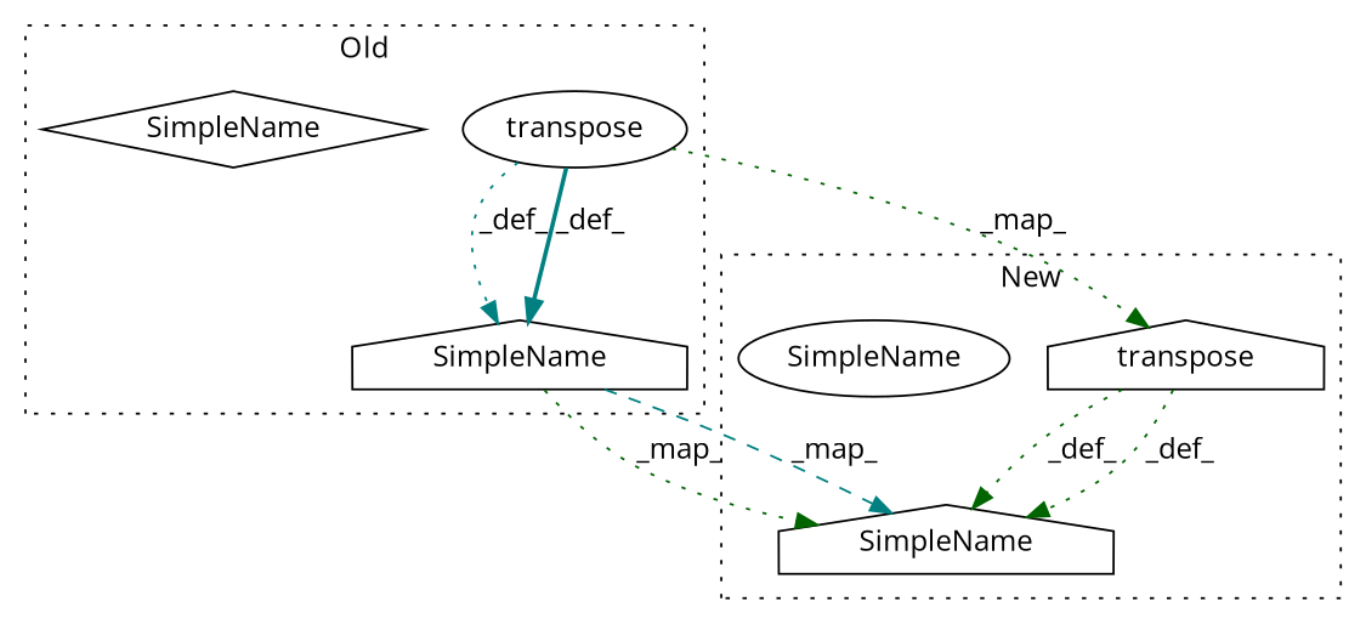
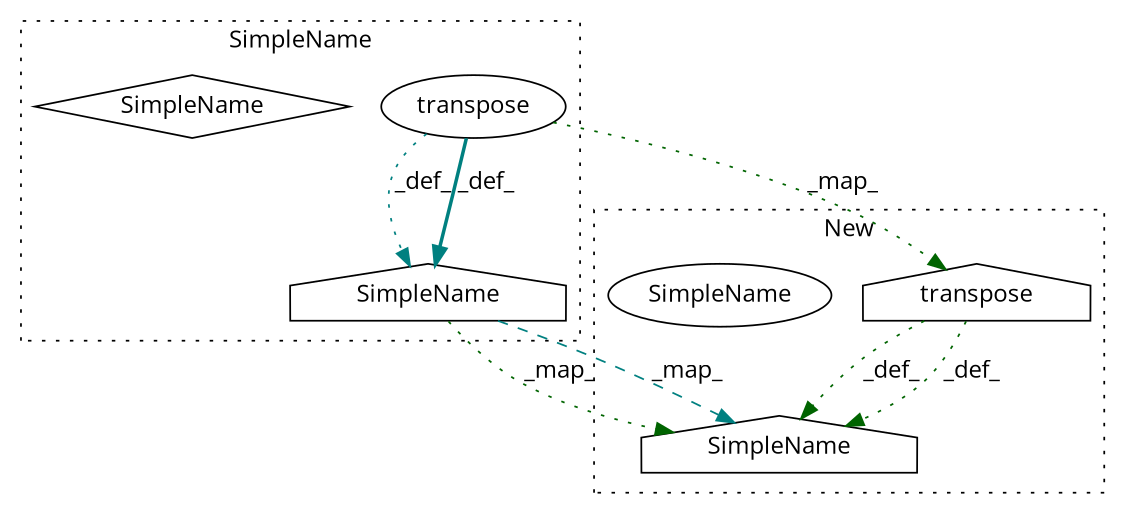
  digraph {
    fontname="Open Sans"
    node [a=42 l=3 s=5252 shape=house fontname="Open Sans"]
    edge [color=darkgreen style=dotted fontname="Open Sans"]
    n1 [a=32 l="10,1" label=transpose s="5285,5300" shape=ellipse]
    n2 [label=SimpleName shape=diamond]
    n3 [label=SimpleName]
    n4 [a=32 l="10,1" label=transpose s="5398,5413"]
    n5 [label=SimpleName s=5365 shape=ellipse]
    n6 [label=SimpleName s=5365]
    subgraph cluster_1 {
-     label=Old
+     label=SimpleName
      style=dotted
      n1
      n2
      n3
    }
    subgraph cluster_2 {
      label=New
      style=dotted
      n4
      n5
      n6
    }
    n1 -> n3 [label=_def_ color=teal]
    n1 -> n3 [label=_def_ color=teal style=bold]
    n1 -> n4 [label=_map_]
    n3 -> n6 [label=_map_]
    n3 -> n6 [label=_map_ color=teal style=dashed]
    n4 -> n6 [label=_def_]
    n4 -> n6 [label=_def_]
  }
